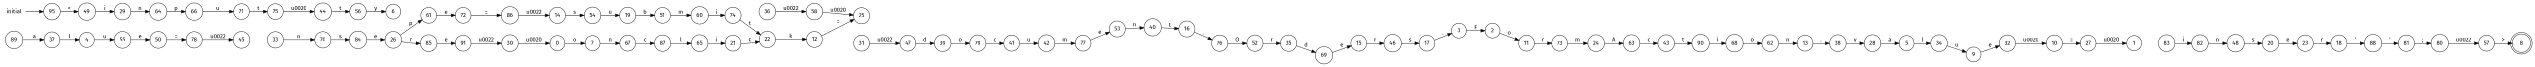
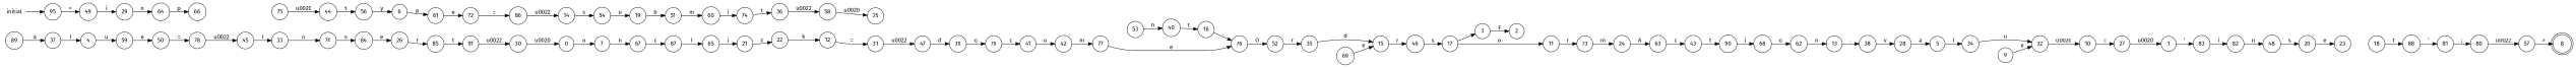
  digraph {
    fontname="Fira Sans"
    rankdir=LR
    node [fontname="Fira Sans" shape=circle]
    edge [fontname="Fira Sans"]
    0
    7
    67
    87
    1
    83
    82
    48
    2
    11
    73
    24
    3
    4
-   59 [label=55]
+   59
    50
    78
    5
    34
    9
    32
    6
    61
    72
    86
    65
    8 [shape=doublecircle]
    10
    27
    63
    12
    31
    47
    39
    13
    38
    28
    14
    54
    19
    51
    15
    46
    17
    16
    76
    52
    35
    18
    88
    81
    80
    60
    74
    20
    23
    21
    22
    43
    90
    89
    37
    26
    85
    91
    30
    29
    64
    66
-   71
    79
    33
    70
    84
    69
    36
    58
    25
    41
    42
    40
    77
    53
    68
    62
    44
    56
    45
    49
    n90 [label=95]
    initial [shape=plaintext]
    57
    75
    0 -> 7 [label=o]
    7 -> 67 [label=n]
    67 -> 87 [label=c]
    87 -> 65 [label=l]
+   1 -> 83 [label="'"]
    83 -> 82 [label=i]
    82 -> 48 [label=n]
    48 -> 20 [label=s]
-   2 -> 11 [label=o]
+   17 -> 11 [label=o]
    11 -> 73 [label=r]
    73 -> 24 [label=m]
    24 -> 63 [label=A]
    3 -> 2 [label=F]
    4 -> 59 [label=u]
    59 -> 50 [label=e]
    50 -> 78 [label="="]
    78 -> 45 [label="\u0022"]
    5 -> 34 [label=l]
-   34 -> 9 [label=u]
+   34 -> 32 [label=u]
    9 -> 32 [label=e]
    32 -> 10 [label="\u0020"]
-   26 -> 61 [label=p]
+   6 -> 61 [label=p]
    61 -> 72 [label=e]
    72 -> 86 [label="="]
    86 -> 14 [label="\u0022"]
    65 -> 21 [label=i]
    10 -> 27 [label="="]
    27 -> 1 [label="\u0020"]
    63 -> 43 [label=c]
-   12 -> 25 [label="="]
+   12 -> 31 [label="="]
    31 -> 47 [label="\u0022"]
    47 -> 39 [label=d]
    39 -> 79 [label=o]
    13 -> 38 [label="."]
    38 -> 28 [label=v]
    28 -> 5 [label=a]
    14 -> 54 [label=s]
    54 -> 19 [label=u]
    19 -> 51 [label=b]
    51 -> 60 [label=m]
    15 -> 46 [label=r]
    46 -> 17 [label=s]
    17 -> 3 [label="."]
    16 -> 76 [label="."]
    76 -> 52 [label=O]
    52 -> 35 [label=r]
-   35 -> 69 [label=d]
-   18 -> 88 [label="'"]
+   35 -> 15 [label=d]
+   18 -> 88 [label=t]
    88 -> 81 [label="'"]
    81 -> 80 [label=";"]
    80 -> 57 [label="\u0022"]
    60 -> 74 [label=i]
-   74 -> 22 [label=t]
+   74 -> 36 [label=t]
    20 -> 23 [label=e]
-   23 -> 18 [label=r]
    21 -> 22 [label=c]
    22 -> 12 [label=k]
    43 -> 90 [label=t]
    90 -> 68 [label=i]
    89 -> 37 [label=a]
    37 -> 4 [label=l]
    26 -> 85 [label=r]
-   85 -> 91 [label=e]
+   85 -> 91 [label=t]
    91 -> 30 [label="\u0022"]
    30 -> 0 [label="\u0020"]
    29 -> 64 [label=n]
    64 -> 66 [label=p]
-   66 -> 71 [label=u]
-   71 -> 75 [label=t]
    79 -> 41 [label=c]
    33 -> 70 [label=n]
    70 -> 84 [label=s]
    84 -> 26 [label=e]
    69 -> 15 [label=e]
    36 -> 58 [label="\u0022"]
    58 -> 25 [label="\u0020"]
    41 -> 42 [label=u]
    42 -> 77 [label=m]
    40 -> 16 [label=t]
-   77 -> 53 [label=e]
+   77 -> 76 [label=e]
    53 -> 40 [label=n]
    68 -> 62 [label=o]
    62 -> 13 [label=n]
    44 -> 56 [label=t]
    56 -> 6 [label=y]
+   45 -> 33 [label=I]
    49 -> 29 [label=i]
    n90 -> 49 [label="<"]
    initial -> n90
    57 -> 8 [label=">"]
    75 -> 44 [label="\u0020"]
  }
